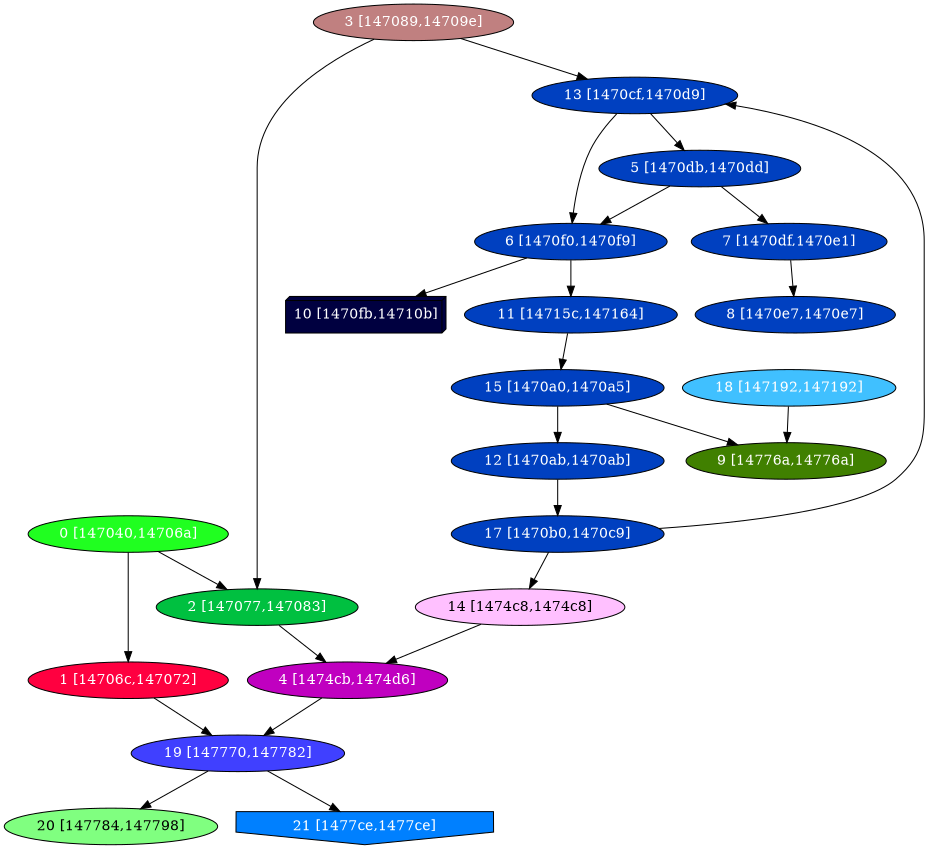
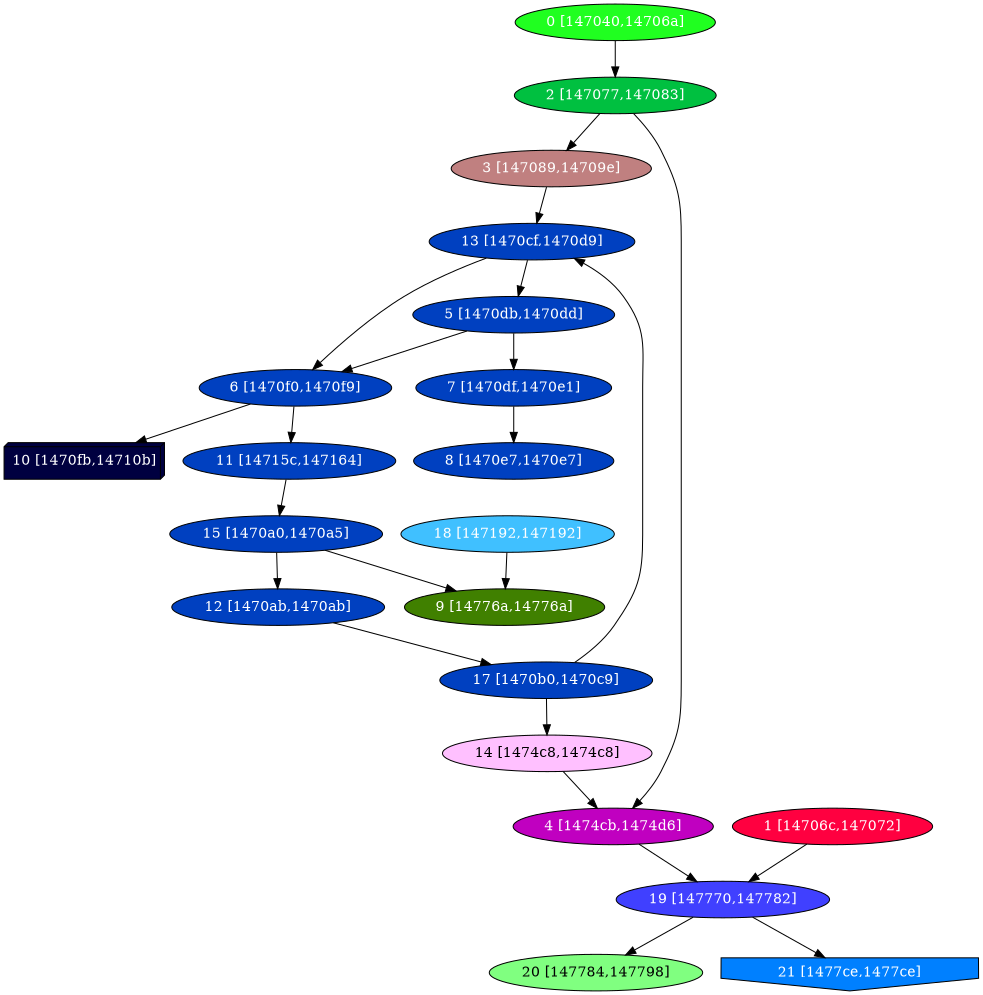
  digraph {
    node [fillcolor="#0040C0" fontcolor="#ffffff" shape=oval style=filled]
    n1 [fillcolor="#20FF20" label="0 [147040,14706a]"]
    n2 [fillcolor="#FF0040" label="1 [14706c,147072]"]
    n3 [fillcolor="#00C040" label="2 [147077,147083]"]
    n4 [fillcolor="#4040FF" label="19 [147770,147782]"]
    n5 [fillcolor="#C08080" label="3 [147089,14709e]"]
    n6 [fillcolor="#C000C0" label="4 [1474cb,1474d6]"]
    n7 [fillcolor="#80FF80" fontcolor="#000000" label="20 [147784,147798]"]
    n8 [fillcolor="#0080FF" label="21 [1477ce,1477ce]" shape=invhouse]
    n9 [label="13 [1470cf,1470d9]"]
    n10 [label="5 [1470db,1470dd]"]
    n11 [label="6 [1470f0,1470f9]"]
    n12 [label="7 [1470df,1470e1]"]
    n13 [fillcolor="#000040" label="10 [1470fb,14710b]" shape=box3d]
    n14 [label="11 [14715c,147164]"]
    n15 [label="8 [1470e7,1470e7]"]
    n16 [label="15 [1470a0,1470a5]"]
    n17 [fillcolor="#408000" label="9 [14776a,14776a]"]
    n18 [label="12 [1470ab,1470ab]"]
    n19 [label="17 [1470b0,1470c9]"]
    n20 [fillcolor="#FFC0FF" fontcolor="#000000" label="14 [1474c8,1474c8]"]
    n21 [fillcolor="#40C0FF" label="18 [147192,147192]"]
-   n1 -> n2
    n1 -> n3
    n2 -> n4
-   n5 -> n3
+   n3 -> n5
    n3 -> n6
    n4 -> n7
    n4 -> n8
    n5 -> n9
    n6 -> n4
    n9 -> n10
    n9 -> n11
    n10 -> n11
    n10 -> n12
    n11 -> n13
    n11 -> n14
    n12 -> n15
    n14 -> n16
    n16 -> n17
    n16 -> n18
    n18 -> n19
    n19 -> n9
    n19 -> n20
    n20 -> n6
    n21 -> n17
  }
